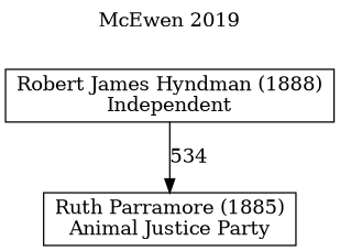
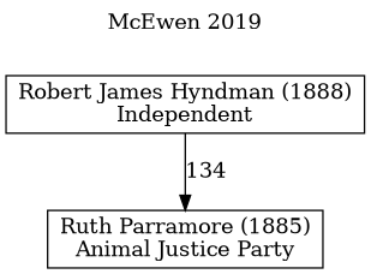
  digraph {
    label="McEwen 2019"
    labelloc=t
    mclimit=10
    node [shape=box]
    n1 [label="Ruth Parramore (1885)\nAnimal Justice Party"]
    n2 [label="Robert James Hyndman (1888)\nIndependent"]
-   n2 -> n1 [label=534]
+   n2 -> n1 [label=134]
  }
